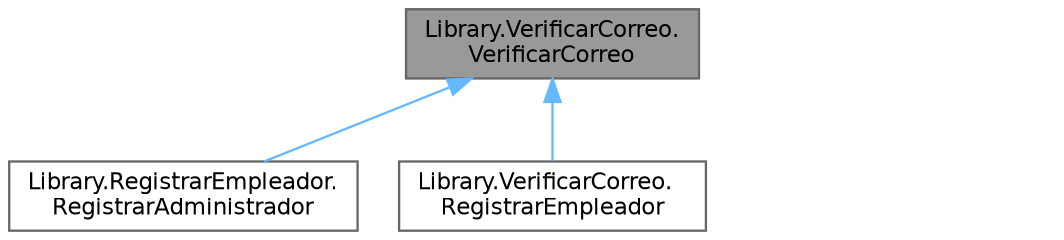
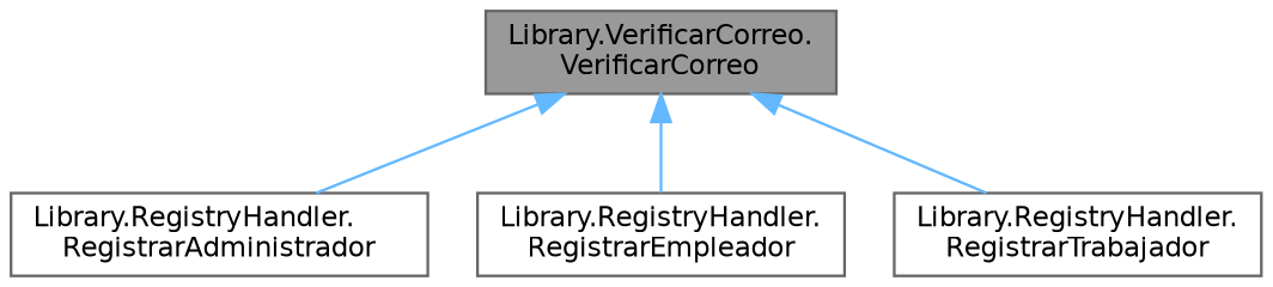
  digraph {
    rankdir=TB
    node [color=grey40 fillcolor=white fontname=Helvetica fontsize=10 shape=box style=filled]
    edge [color=steelblue1 dir=back fontname=Helvetica fontsize=10 labelfontname=Helvetica labelfontsize=10 style=solid]
    n1 [color=gray40 fillcolor=grey60 fontcolor=black height=0.2 label="Library.VerificarCorreo.\lVerificarCorreo" width=0.4]
-   n2 [height=0.2 label="Library.RegistrarEmpleador.\lRegistrarAdministrador" width=0.4]
-   n3 [height=0.2 label="Library.VerificarCorreo.\lRegistrarEmpleador" width=0.4]
+   n2 [height=0.2 label="Library.RegistryHandler.\lRegistrarAdministrador" width=0.4]
+   n3 [height=0.2 label="Library.RegistryHandler.\lRegistrarEmpleador" width=0.4]
+   n4 [height=0.2 label="Library.RegistryHandler.\lRegistrarTrabajador" width=0.4]
    n1 -> n2
    n1 -> n3
+   n1 -> n4
  }
